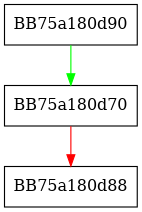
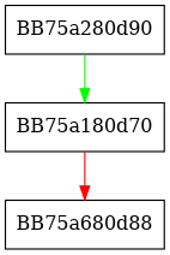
  digraph {
    splines=ortho
    node [shape=box]
    BB75a180d70
-   BB75a180d88
-   BB75a180d90
+   BB75a180d88 [label=BB75a680d88]
+   BB75a180d90 [label=BB75a280d90]
    BB75a180d70 -> BB75a180d88 [color=red]
    BB75a180d90 -> BB75a180d70 [color=green]
  }
